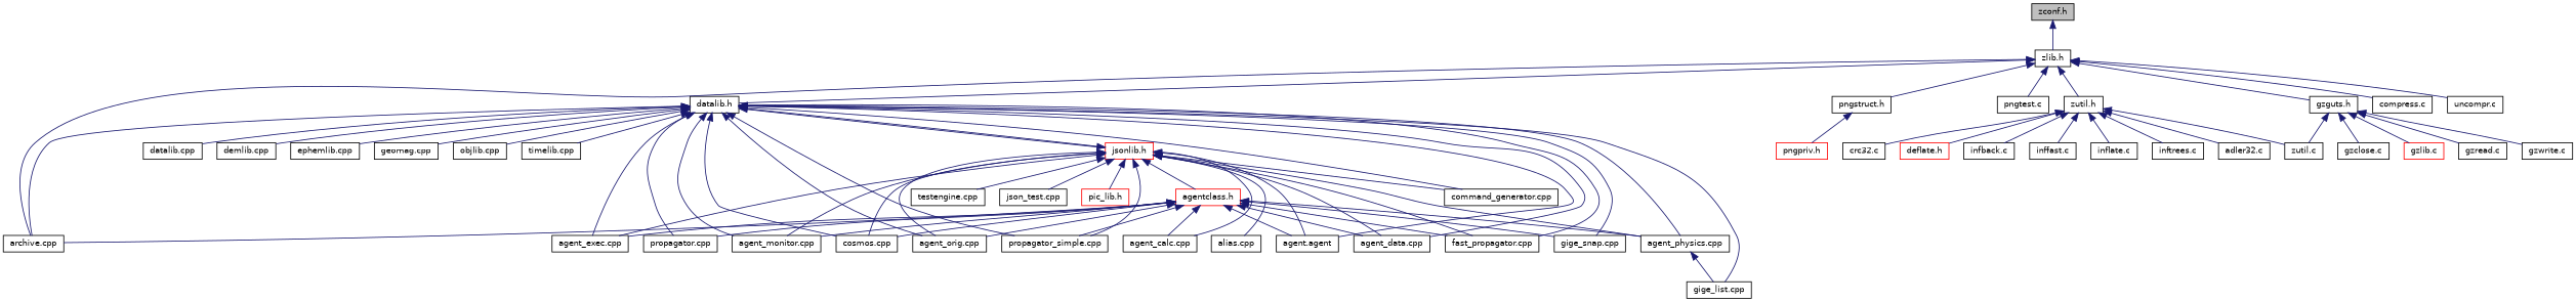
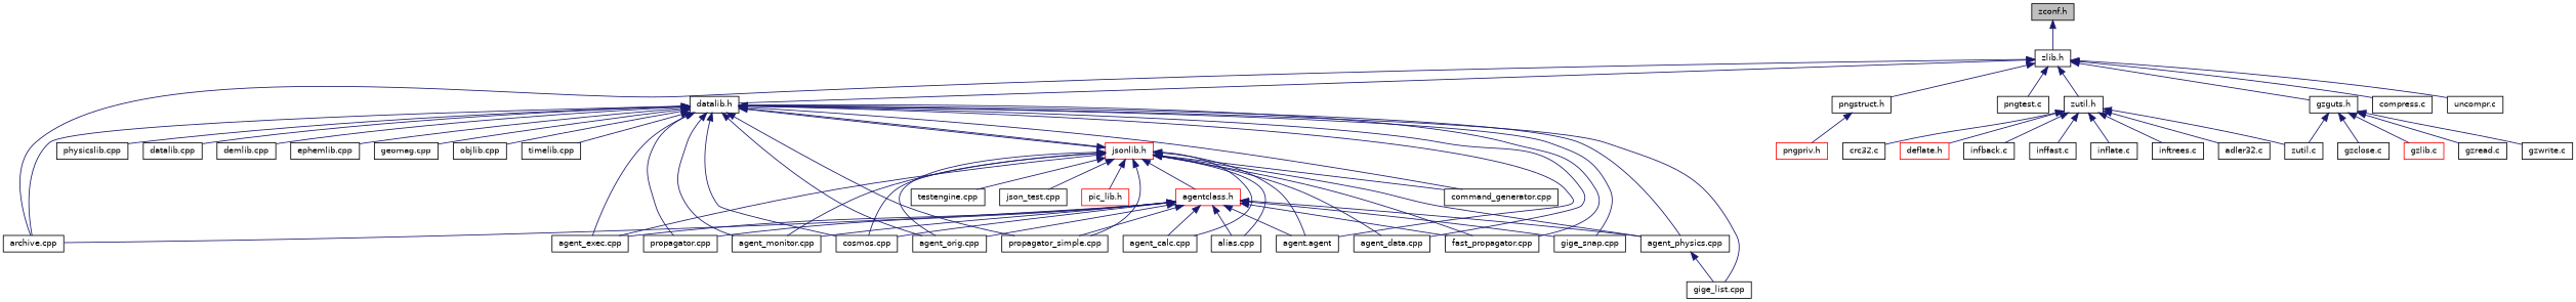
  digraph {
    node [color=black fillcolor=white fontname=Helvetica fontsize=10 shape=record style=filled]
    edge [color=midnightblue dir=back fontname=Helvetica fontsize=10 labelfontname=Helvetica labelfontsize=10 style=solid]
    n1 [fillcolor=grey75 fontcolor=black height=0.2 label="zconf.h" width=0.4]
    n2 [height=0.2 label="zlib.h" width=0.4]
    n3 [height=0.2 label="datalib.h" width=0.4]
    n4 [height=0.2 label="archive.cpp" width=0.4]
    n5 [height=0.2 label="pngstruct.h" width=0.4]
    n6 [height=0.2 label="pngtest.c" width=0.4]
    n7 [height=0.2 label="zutil.h" width=0.4]
    n8 [height=0.2 label="compress.c" width=0.4]
    n9 [height=0.2 label="gzguts.h" width=0.4]
    n10 [height=0.2 label="uncompr.c" width=0.4]
    n11 [height=0.2 label="propagator_simple.cpp" width=0.4]
+   n12 [height=0.2 label="physicslib.cpp" width=0.4]
    n13 [height=0.2 label="datalib.cpp" width=0.4]
    n14 [height=0.2 label="demlib.cpp" width=0.4]
    n15 [height=0.2 label="ephemlib.cpp" width=0.4]
    n16 [height=0.2 label="geomag.cpp" width=0.4]
    n17 [color=red height=0.2 label="jsonlib.h" width=0.4]
    n18 [height=0.2 label="agent.agent" width=0.4]
    n19 [height=0.2 label="agent_data.cpp" width=0.4]
    n20 [height=0.2 label="agent_exec.cpp" width=0.4]
    n21 [height=0.2 label="agent_monitor.cpp" width=0.4]
    n22 [height=0.2 label="cosmos.cpp" width=0.4]
    n23 [height=0.2 label="agent_orig.cpp" width=0.4]
    n24 [height=0.2 label="agent_physics.cpp" width=0.4]
    n25 [height=0.2 label="fast_propagator.cpp" width=0.4]
    n26 [height=0.2 label="gige_list.cpp" width=0.4]
    n27 [height=0.2 label="gige_snap.cpp" width=0.4]
    n28 [height=0.2 label="propagator.cpp" width=0.4]
    n29 [height=0.2 label="command_generator.cpp" width=0.4]
    n30 [height=0.2 label="objlib.cpp" width=0.4]
    n31 [height=0.2 label="timelib.cpp" width=0.4]
    n32 [color=red height=0.2 label="pngpriv.h" width=0.4]
    n33 [height=0.2 label="adler32.c" width=0.4]
    n34 [height=0.2 label="crc32.c" width=0.4]
    n35 [color=red height=0.2 label="deflate.h" width=0.4]
    n36 [height=0.2 label="infback.c" width=0.4]
    n37 [height=0.2 label="inffast.c" width=0.4]
    n38 [height=0.2 label="inflate.c" width=0.4]
    n39 [height=0.2 label="inftrees.c" width=0.4]
    n40 [height=0.2 label="zutil.c" width=0.4]
    n41 [height=0.2 label="gzclose.c" width=0.4]
    n42 [color=red height=0.2 label="gzlib.c" width=0.4]
    n43 [height=0.2 label="gzread.c" width=0.4]
    n44 [height=0.2 label="gzwrite.c" width=0.4]
    n45 [height=0.2 label="agent_calc.cpp" width=0.4]
    n46 [height=0.2 label="alias.cpp" width=0.4]
    n47 [height=0.2 label="testengine.cpp" width=0.4]
    n48 [height=0.2 label="json_test.cpp" width=0.4]
    n49 [color=red height=0.2 label="agentclass.h" width=0.4]
    n50 [color=red height=0.2 label="pic_lib.h" width=0.4]
    n1 -> n2
    n2 -> n3
    n2 -> n4
    n2 -> n5
    n2 -> n6
    n2 -> n7
    n2 -> n8
    n2 -> n9
    n2 -> n10
    n3 -> n4
    n3 -> n11
+   n3 -> n12
    n3 -> n13
    n3 -> n14
    n3 -> n15
    n3 -> n16
    n3 -> n17
    n3 -> n18
    n3 -> n19
    n3 -> n20
    n3 -> n21
    n3 -> n22
    n3 -> n23
    n3 -> n24
    n3 -> n25
    n3 -> n26
    n3 -> n27
    n3 -> n28
    n3 -> n29
    n3 -> n30
    n3 -> n31
    n5 -> n32
    n7 -> n33
    n7 -> n34
    n7 -> n35
    n7 -> n36
    n7 -> n37
    n7 -> n38
    n7 -> n39
    n7 -> n40
    n9 -> n40
    n9 -> n41
    n9 -> n42
    n9 -> n43
    n9 -> n44
    n17 -> n3
    n17 -> n11
    n17 -> n18
    n17 -> n19
    n17 -> n20
    n17 -> n21
    n17 -> n22
    n17 -> n23
    n17 -> n24
    n17 -> n25
    n17 -> n29
    n17 -> n45
    n17 -> n46
    n17 -> n47
    n17 -> n48
    n17 -> n49
    n17 -> n50
    n24 -> n26
    n49 -> n4
    n49 -> n11
    n49 -> n18
-   n49 -> n19
+   n49 -> n46
    n49 -> n20
    n49 -> n21
    n49 -> n22
    n49 -> n23
    n49 -> n24
    n49 -> n25
    n49 -> n27
    n49 -> n28
    n49 -> n45
  }
